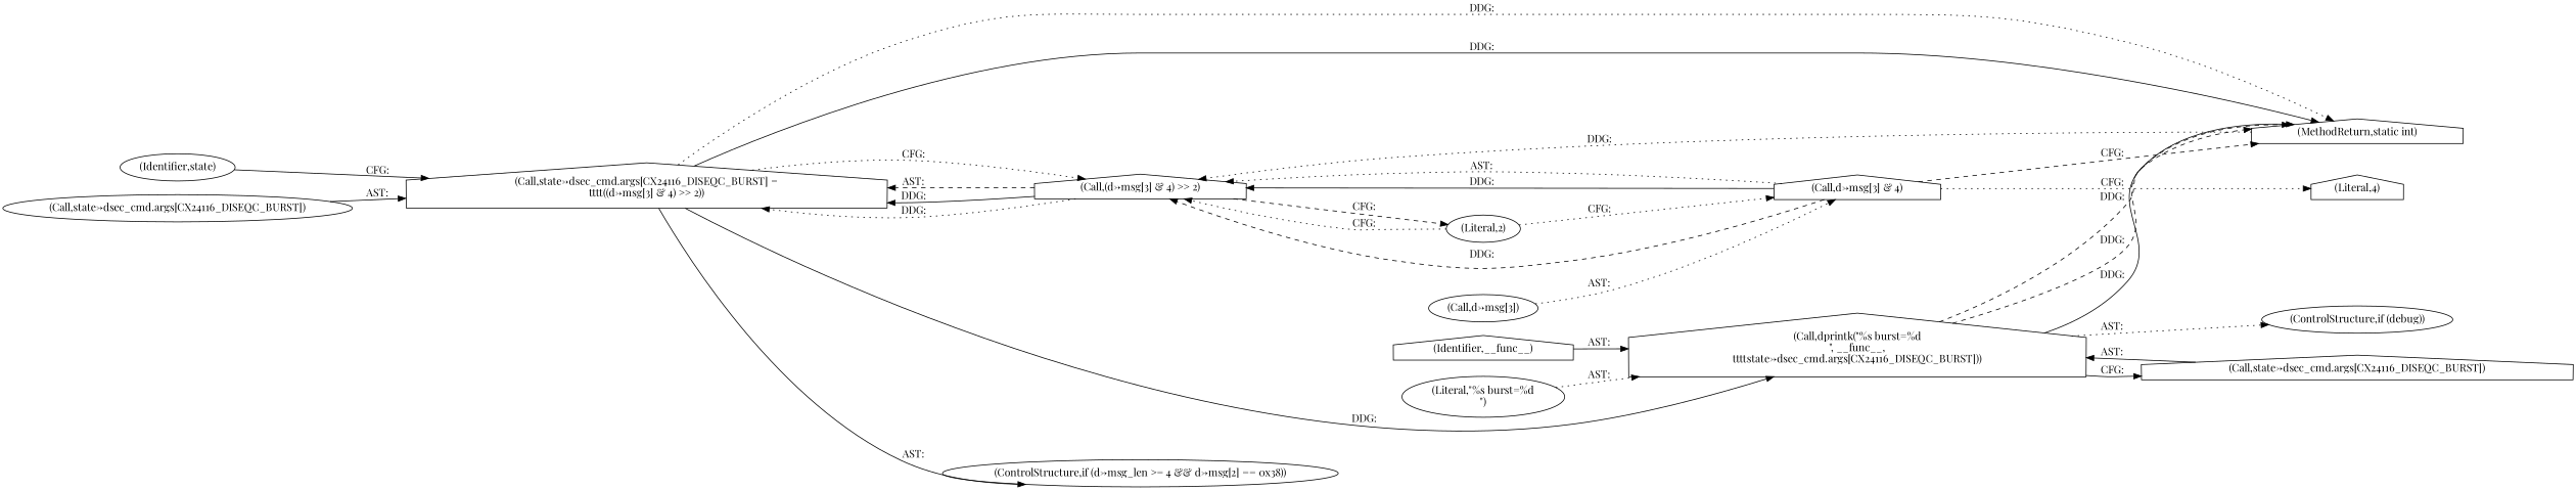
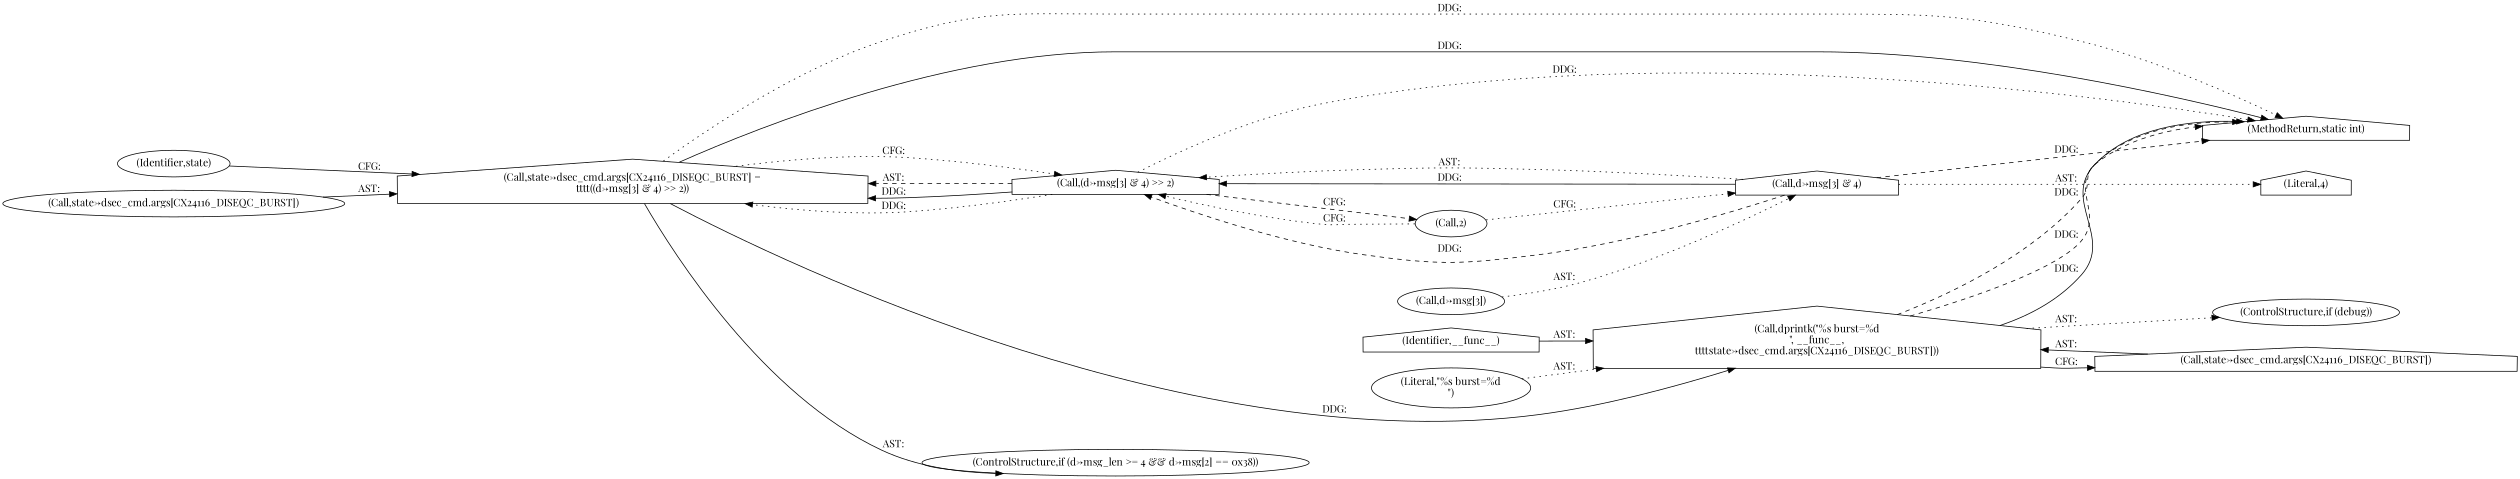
  digraph {
    fontname="Playfair Display"
    rankdir=LR
    node [fontname="Playfair Display" shape=house]
    edge [fontname="Playfair Display" style=dotted]
    n1 [label="(Call,state->dsec_cmd.args[CX24116_DISEQC_BURST] =\n\t\t\t\t((d->msg[3] & 4) >> 2))"]
    n2 [label="(Call,(d->msg[3] & 4) >> 2)"]
    n3 [label="(Call,dprintk(\"%s burst=%d\n\", __func__,\n\t\t\t\tstate->dsec_cmd.args[CX24116_DISEQC_BURST]))"]
    n4 [label="(MethodReturn,static int)"]
    n5 [label="(ControlStructure,if (d->msg_len >= 4 && d->msg[2] == 0x38))" shape=ellipse]
-   n6 [label="(Literal,2)" shape=ellipse]
+   n6 [label="(Call,2)" shape=ellipse]
    n7 [label="(ControlStructure,if (debug))" shape=ellipse]
    n8 [label="(Call,state->dsec_cmd.args[CX24116_DISEQC_BURST])"]
    n9 [label="(Call,d->msg[3] & 4)"]
    n10 [label="(Literal,4)"]
    n11 [label="(Literal,\"%s burst=%d\n\")" shape=ellipse]
    n12 [label="(Identifier,state)" shape=ellipse]
    n13 [label="(Call,state->dsec_cmd.args[CX24116_DISEQC_BURST])" shape=ellipse]
    n14 [label="(Call,d->msg[3])" shape=ellipse]
    n15 [label="(Identifier,__func__)"]
    n1 -> n2 [label="CFG: "]
    n1 -> n3 [label="DDG: " style=solid]
    n1 -> n4 [label="DDG: "]
    n1 -> n4 [label="DDG: " style=solid]
    n1 -> n5 [label="AST: " style=solid]
    n2 -> n1 [label="AST: " style=dashed]
    n2 -> n1 [label="DDG: " style=solid]
    n2 -> n1 [label="DDG: "]
-   n4 -> n2 [label="DDG: "]
+   n2 -> n4 [label="DDG: "]
    n2 -> n6 [label="CFG: " style=dashed]
    n3 -> n4 [label="DDG: " style=dashed]
    n3 -> n4 [label="DDG: " style=solid]
    n3 -> n4 [label="DDG: " style=dashed]
    n3 -> n7 [label="AST: "]
    n3 -> n8 [label="CFG: " style=solid]
    n6 -> n2 [label="CFG: "]
    n6 -> n9 [label="CFG: "]
    n8 -> n3 [label="AST: " style=solid]
    n9 -> n2 [label="AST: "]
    n9 -> n2 [label="DDG: " style=solid]
    n9 -> n2 [label="DDG: " style=dashed]
-   n9 -> n4 [label="CFG: " style=dashed]
-   n9 -> n10 [label="CFG: "]
+   n9 -> n4 [label="DDG: " style=dashed]
+   n9 -> n10 [label="AST: "]
    n11 -> n3 [label="AST: "]
    n12 -> n1 [label="CFG: " style=solid]
    n13 -> n1 [label="AST: " style=solid]
    n14 -> n9 [label="AST: "]
    n15 -> n3 [label="AST: " style=solid]
  }
